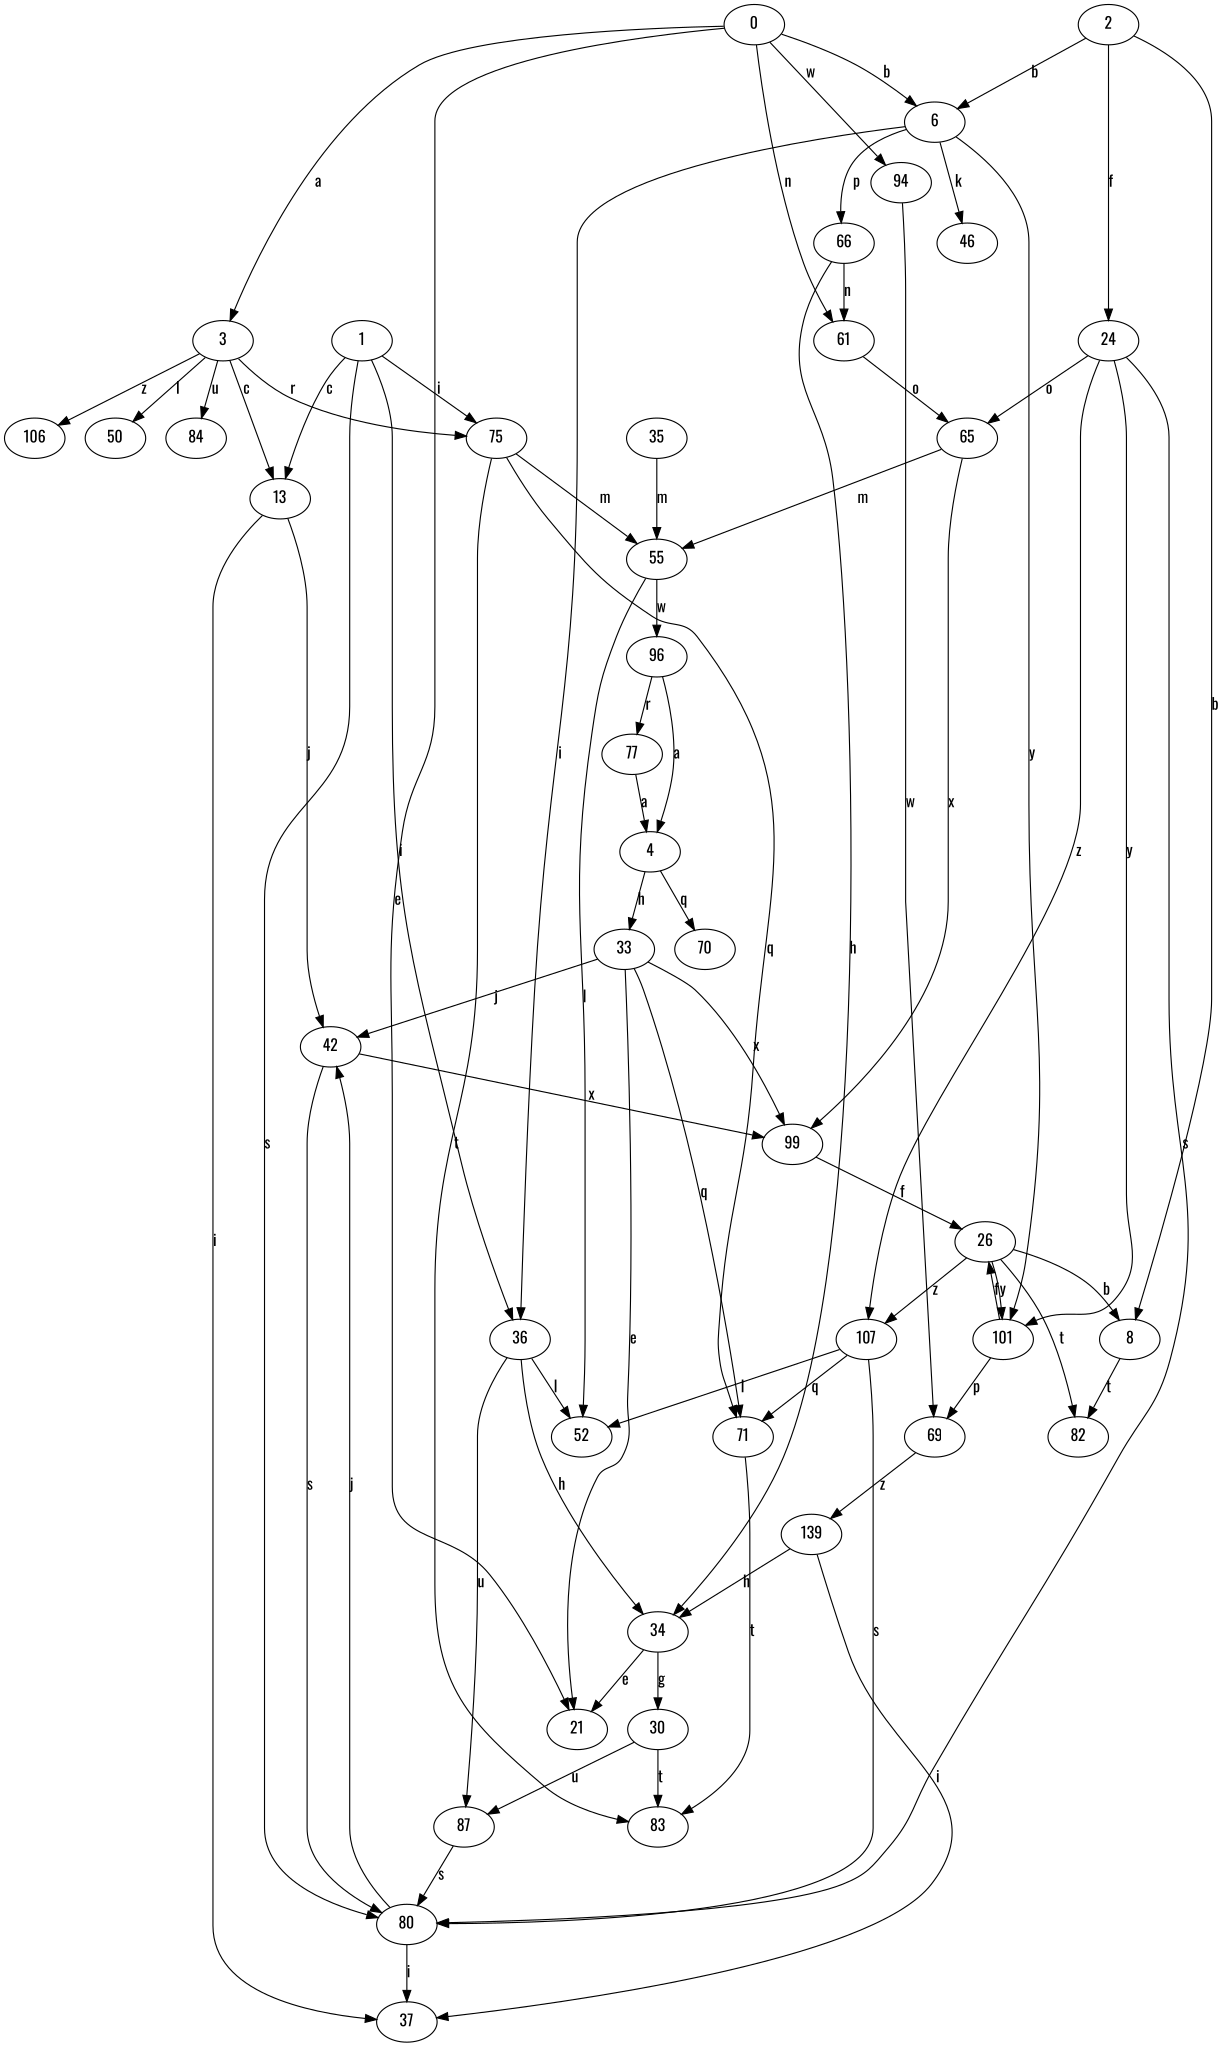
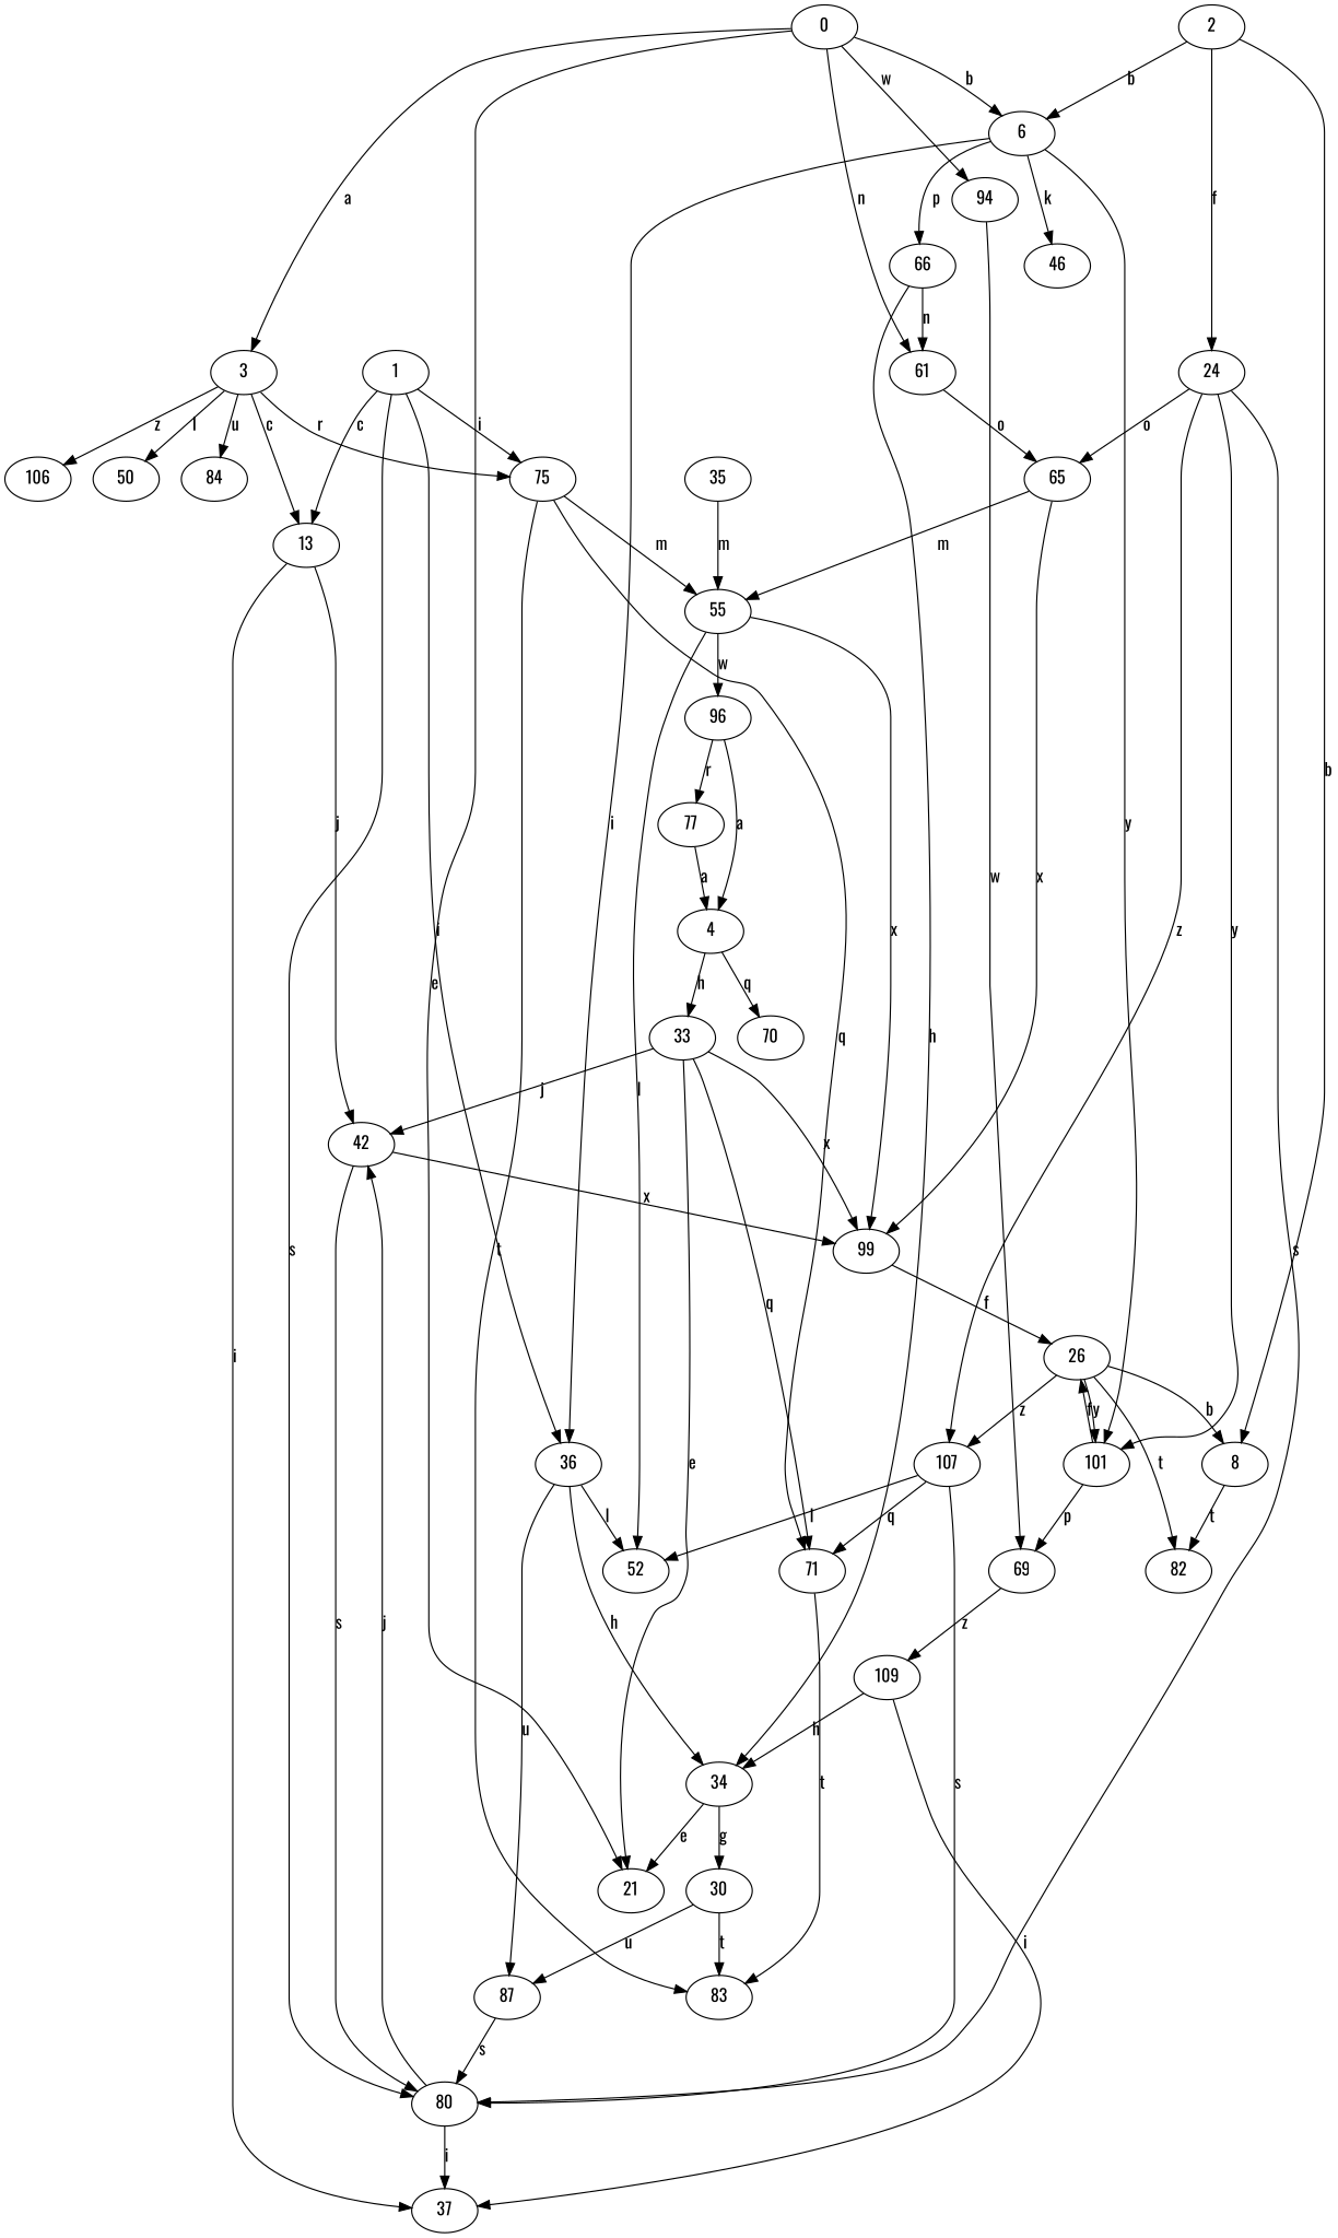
  strict digraph {
    fontname=Oswald
    node [fontname=Oswald]
    edge [fontname=Oswald]
    0
    3
    6
    21
    61
    94
    13
    50
    75
    84
    106
    36
    46
    66
    101
    65
    69
    1
    80
    37
    42
    35
    55
    87
    34
    52
    2
    8
    24
    82
    107
    83
    71
    4
    33
    70
    99
    26
    30
    96
    77
-   109 [label=139]
+   109
    0 -> 3 [label=a]
    0 -> 6 [label=b]
    0 -> 21 [label=e]
    0 -> 61 [label=n]
    0 -> 94 [label=w]
    3 -> 13 [label=c]
    3 -> 50 [label=l]
    3 -> 75 [label=r]
    3 -> 84 [label=u]
    3 -> 106 [label=z]
    6 -> 36 [label=i]
    6 -> 46 [label=k]
    6 -> 66 [label=p]
    6 -> 101 [label=y]
    61 -> 65 [label=o]
    94 -> 69 [label=w]
    13 -> 37 [label=i]
    13 -> 42 [label=j]
    75 -> 55 [label=m]
    75 -> 83 [label=t]
    75 -> 71 [label=q]
    36 -> 87 [label=u]
    36 -> 34 [label=h]
    36 -> 52 [label=l]
    66 -> 61 [label=n]
    66 -> 34 [label=h]
    101 -> 69 [label=p]
    101 -> 26 [label=f]
    65 -> 55 [label=m]
    65 -> 99 [label=x]
    69 -> 109 [label=z]
    1 -> 13 [label=c]
    1 -> 75 [label=i]
    1 -> 36 [label=i]
    1 -> 80 [label=s]
    80 -> 37 [label=i]
    80 -> 42 [label=j]
    42 -> 80 [label=s]
    42 -> 99 [label=x]
    35 -> 55 [label=m]
    55 -> 52 [label=l]
+   55 -> 99 [label=x]
    55 -> 96 [label=w]
    87 -> 80 [label=s]
    34 -> 21 [label=e]
    34 -> 30 [label=g]
    2 -> 6 [label=b]
    2 -> 8 [label=b]
    2 -> 24 [label=f]
    8 -> 82 [label=t]
    24 -> 101 [label=y]
    24 -> 65 [label=o]
    24 -> 80 [label=s]
    24 -> 107 [label=z]
    107 -> 80 [label=s]
    107 -> 52 [label=l]
    107 -> 71 [label=q]
    71 -> 83 [label=t]
    4 -> 33 [label=h]
    4 -> 70 [label=q]
    33 -> 21 [label=e]
    33 -> 42 [label=j]
    33 -> 71 [label=q]
    33 -> 99 [label=x]
    99 -> 26 [label=f]
    26 -> 101 [label=y]
    26 -> 8 [label=b]
    26 -> 82 [label=t]
    26 -> 107 [label=z]
    30 -> 87 [label=u]
    30 -> 83 [label=t]
    96 -> 4 [label=a]
    96 -> 77 [label=r]
    77 -> 4 [label=a]
    109 -> 37 [label=i]
    109 -> 34 [label=h]
  }
